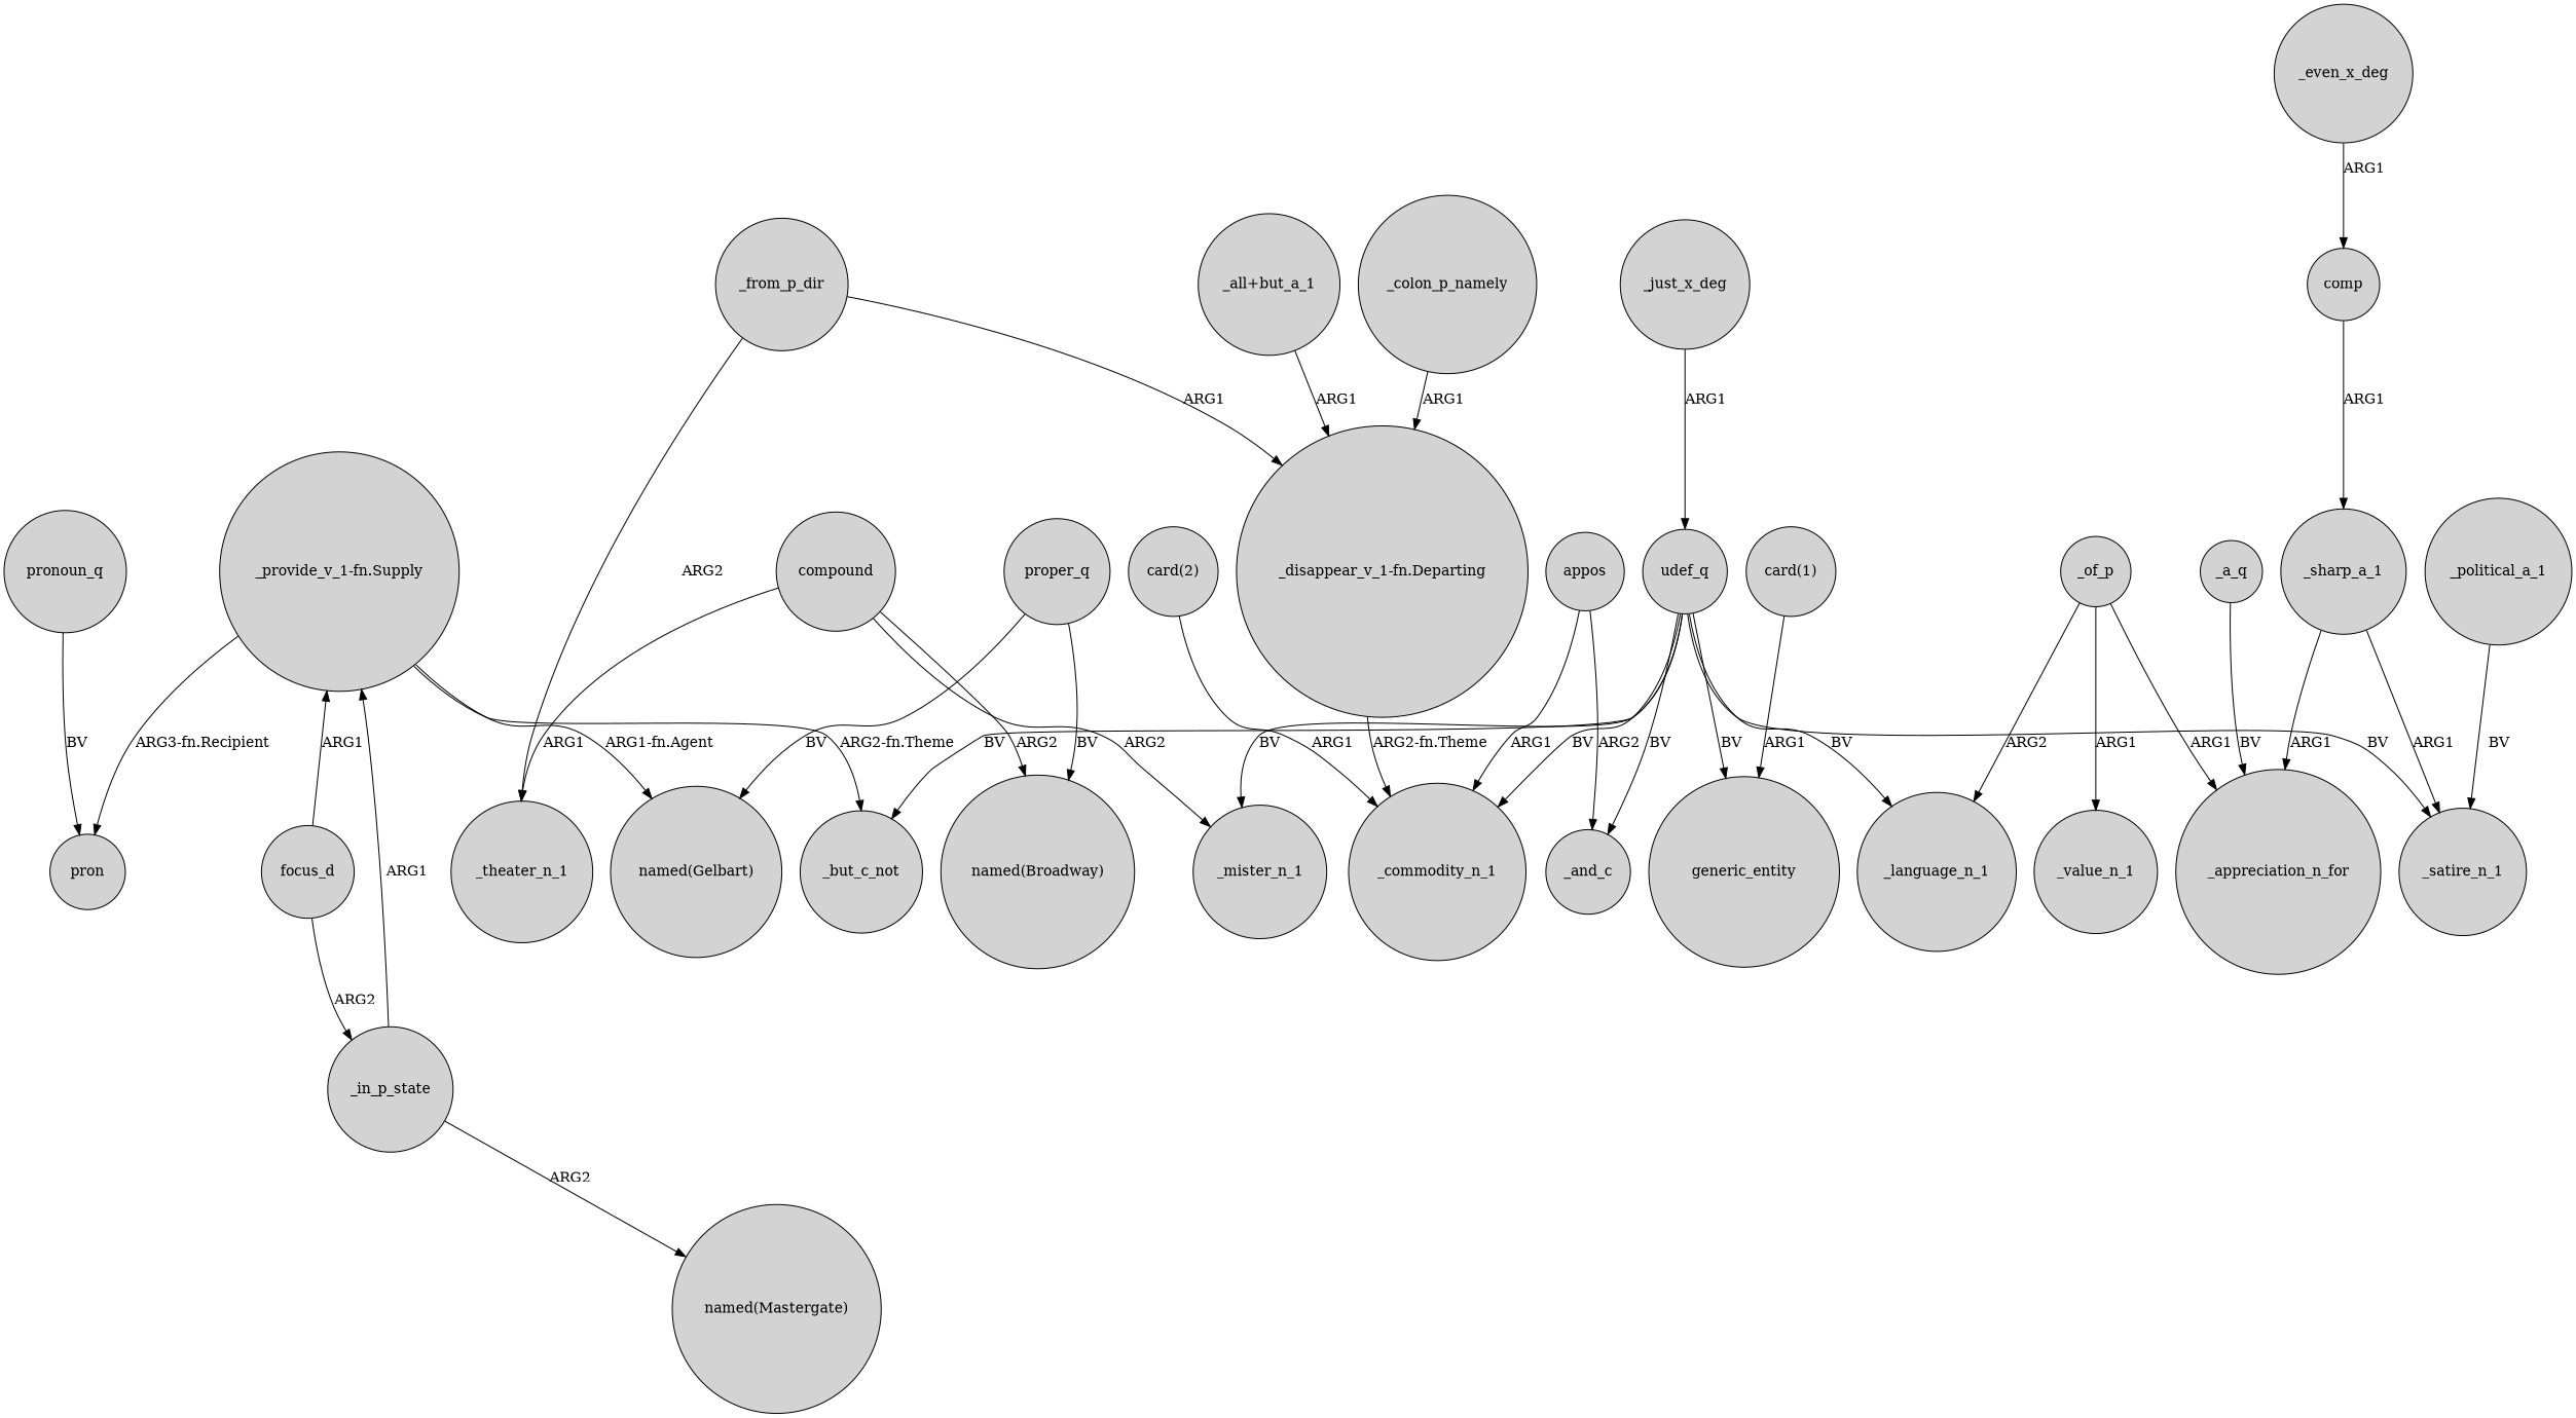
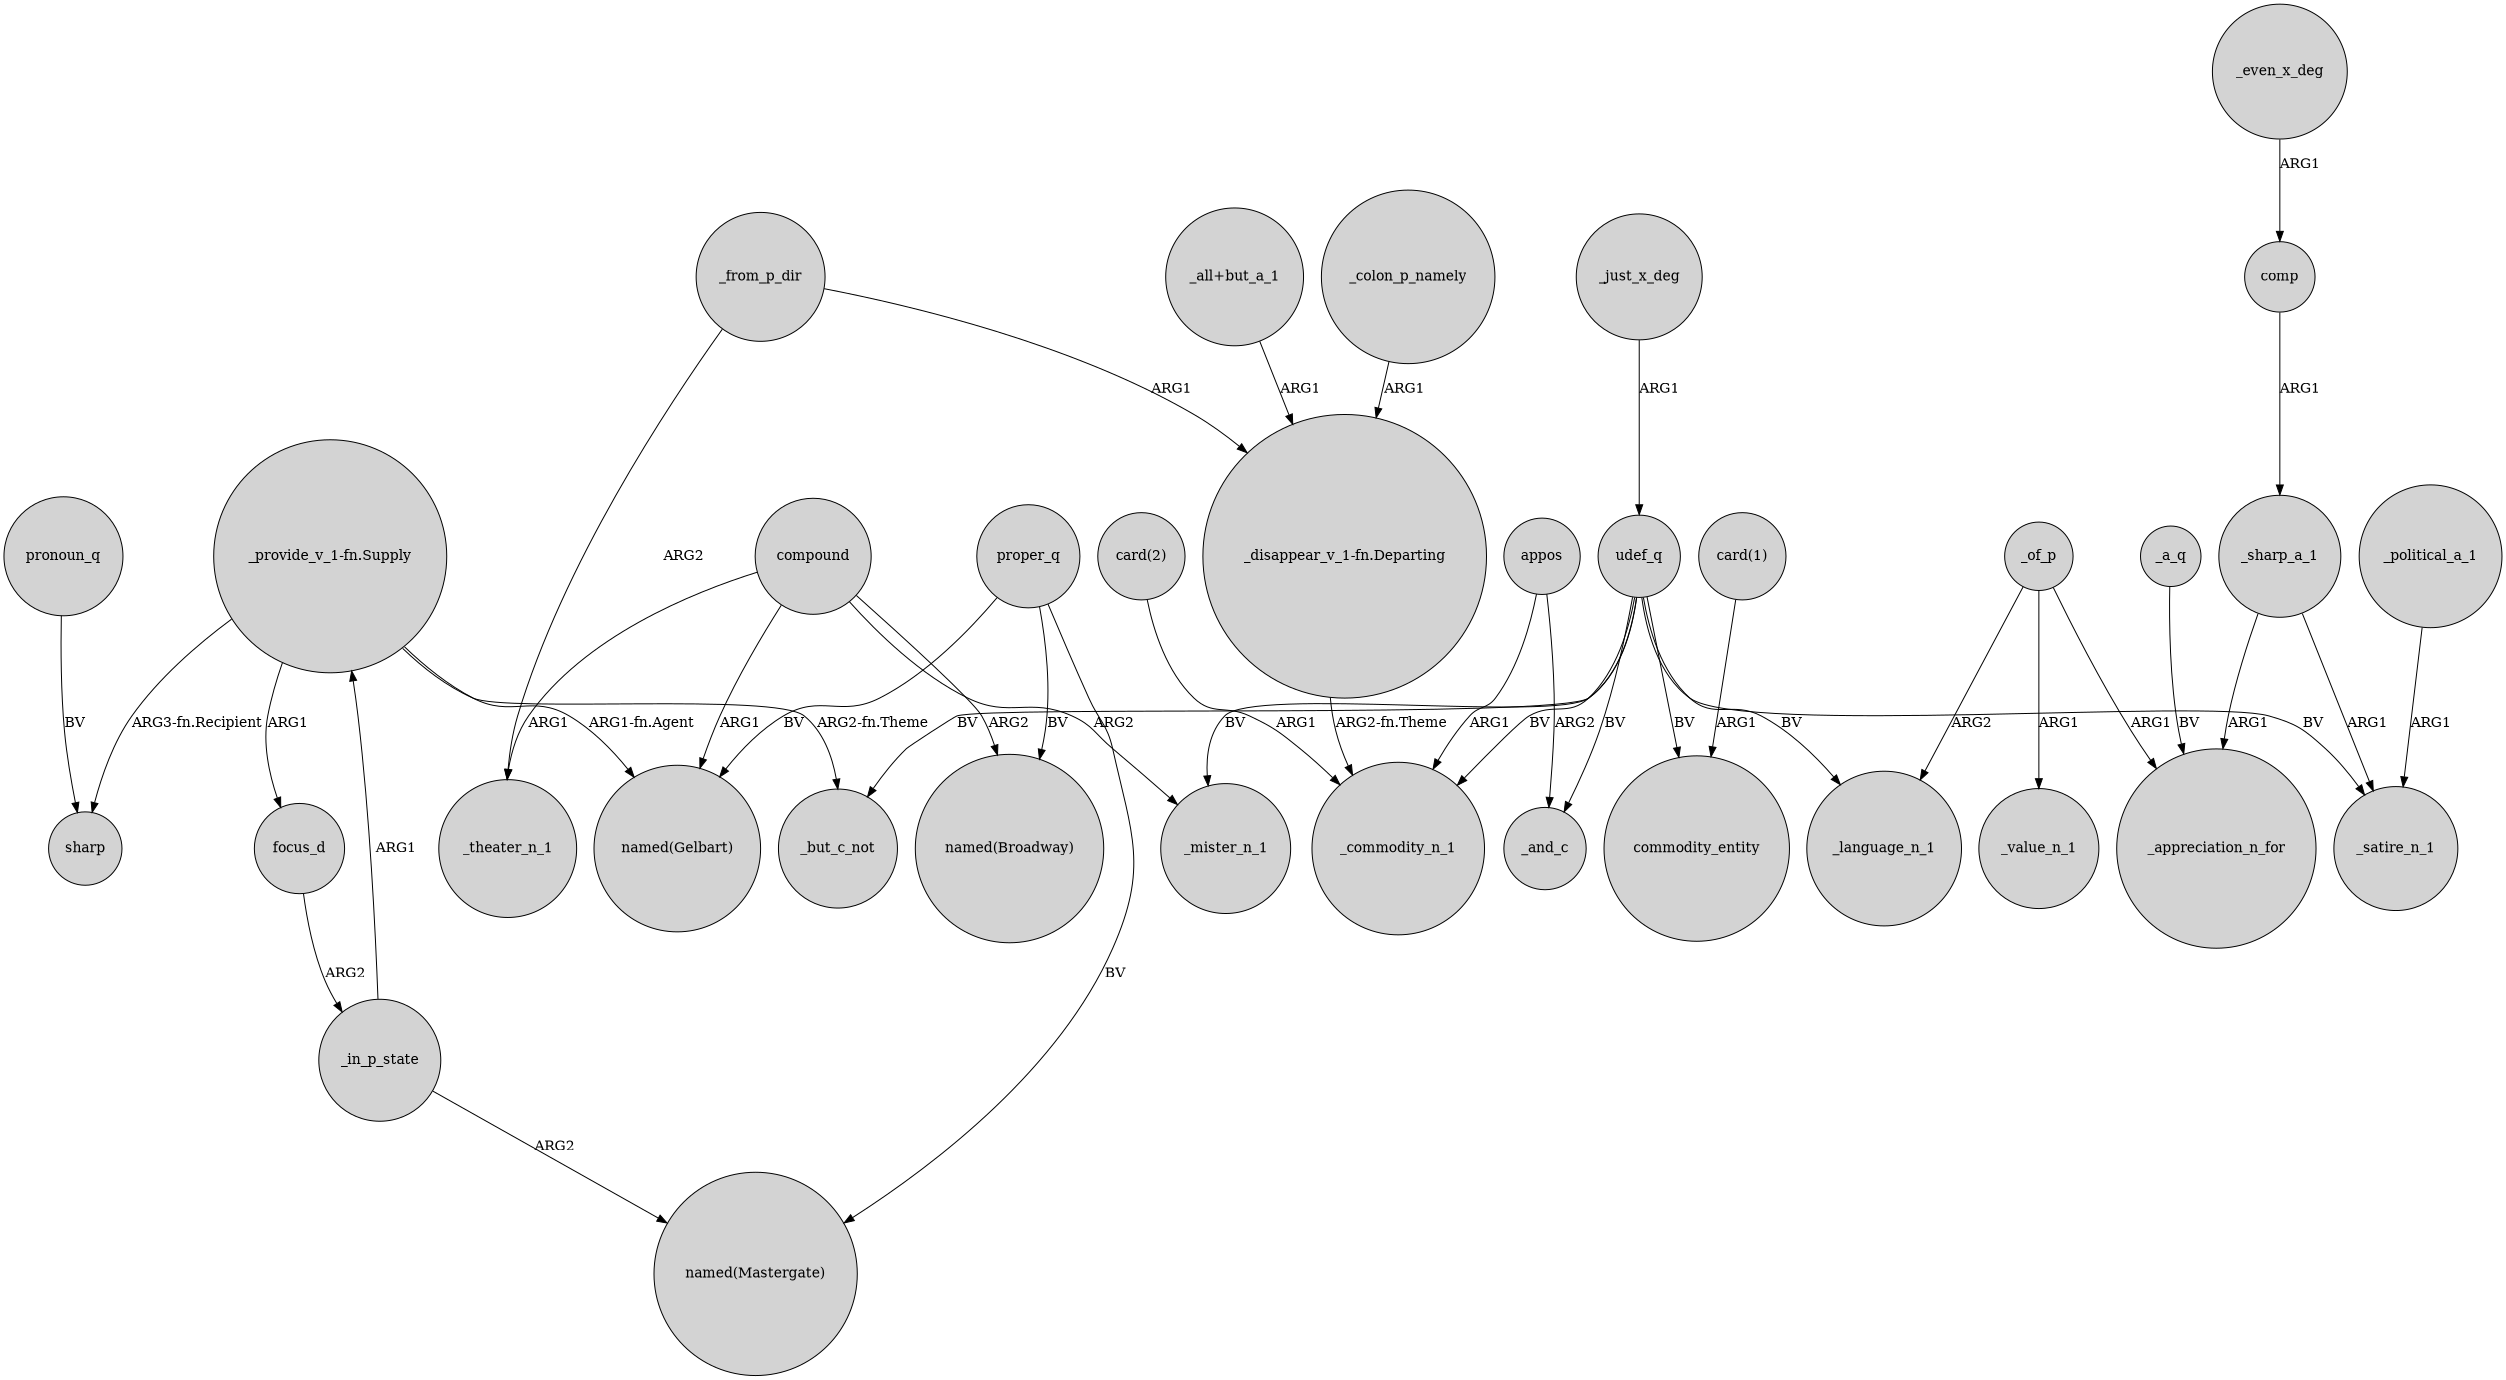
  digraph {
    node [shape=circle style=filled]
    "_provide_v_1-fn.Supply"
-   pron
+   pron [label=sharp]
    _but_c_not
    "named(Gelbart)"
    _just_x_deg
    udef_q
    _commodity_n_1
-   generic_entity
+   generic_entity [label=commodity_entity]
    _mister_n_1
    _language_n_1
    _and_c
    _satire_n_1
    "card(2)"
    "_disappear_v_1-fn.Departing"
    _a_q
    _appreciation_n_for
    compound
    "named(Broadway)"
    _theater_n_1
    focus_d
    _in_p_state
    "named(Mastergate)"
    _of_p
    _value_n_1
    _colon_p_namely
    _sharp_a_1
    proper_q
    _even_x_deg
    comp
    pronoun_q
    appos
    _from_p_dir
    "_all+but_a_1"
    "card(1)"
    _political_a_1
    "_provide_v_1-fn.Supply" -> pron [label="ARG3-fn.Recipient"]
    "_provide_v_1-fn.Supply" -> _but_c_not [label="ARG2-fn.Theme"]
    "_provide_v_1-fn.Supply" -> "named(Gelbart)" [label="ARG1-fn.Agent"]
    _just_x_deg -> udef_q [label=ARG1]
    udef_q -> _but_c_not [label=BV]
    udef_q -> _commodity_n_1 [label=BV]
    udef_q -> generic_entity [label=BV]
    udef_q -> _mister_n_1 [label=BV]
    udef_q -> _language_n_1 [label=BV]
    udef_q -> _and_c [label=BV]
    udef_q -> _satire_n_1 [label=BV]
    "card(2)" -> _commodity_n_1 [label=ARG1]
    "_disappear_v_1-fn.Departing" -> _commodity_n_1 [label="ARG2-fn.Theme"]
    _a_q -> _appreciation_n_for [label=BV]
+   compound -> "named(Gelbart)" [label=ARG1]
    compound -> _mister_n_1 [label=ARG2]
    compound -> "named(Broadway)" [label=ARG2]
    compound -> _theater_n_1 [label=ARG1]
-   focus_d -> "_provide_v_1-fn.Supply" [label=ARG1]
+   "_provide_v_1-fn.Supply" -> focus_d [label=ARG1]
    focus_d -> _in_p_state [label=ARG2]
    _in_p_state -> "_provide_v_1-fn.Supply" [label=ARG1]
    _in_p_state -> "named(Mastergate)" [label=ARG2]
    _of_p -> _language_n_1 [label=ARG2]
    _of_p -> _appreciation_n_for [label=ARG1]
    _of_p -> _value_n_1 [label=ARG1]
    _colon_p_namely -> "_disappear_v_1-fn.Departing" [label=ARG1]
    _sharp_a_1 -> _satire_n_1 [label=ARG1]
    _sharp_a_1 -> _appreciation_n_for [label=ARG1]
    proper_q -> "named(Gelbart)" [label=BV]
    proper_q -> "named(Broadway)" [label=BV]
+   proper_q -> "named(Mastergate)" [label=BV]
    _even_x_deg -> comp [label=ARG1]
    comp -> _sharp_a_1 [label=ARG1]
    pronoun_q -> pron [label=BV]
    appos -> _commodity_n_1 [label=ARG1]
    appos -> _and_c [label=ARG2]
    _from_p_dir -> "_disappear_v_1-fn.Departing" [label=ARG1]
    _from_p_dir -> _theater_n_1 [label=ARG2]
    "_all+but_a_1" -> "_disappear_v_1-fn.Departing" [label=ARG1]
    "card(1)" -> generic_entity [label=ARG1]
-   _political_a_1 -> _satire_n_1 [label=BV]
+   _political_a_1 -> _satire_n_1 [label=ARG1]
  }
